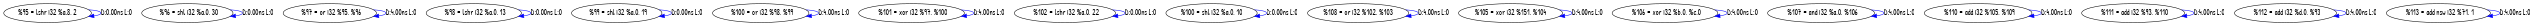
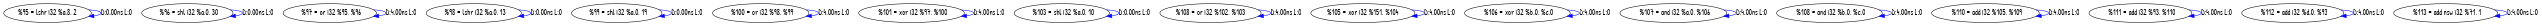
  digraph {
    fontname="Patrick Hand"
    node [fontname="Patrick Hand"]
    edge [color=blue fontname="Patrick Hand"]
    n1 [label="%95 = lshr i32 %a.8, 2"]
    n2 [label="  %96 = shl i32 %a.0, 30"]
    n3 [label="  %97 = or i32 %95, %96"]
    n4 [label="  %98 = lshr i32 %a.0, 13"]
    n5 [label="  %99 = shl i32 %a.0, 19"]
    n6 [label="  %100 = or i32 %98, %99"]
    n7 [label="  %101 = xor i32 %97, %100"]
-   n8 [label="  %102 = lshr i32 %a.0, 22"]
-   n9 [label="%100 = shl i32 %a.0, 10"]
+   n9 [label="  %103 = shl i32 %a.0, 10"]
    n10 [label="%108 = or i32 %102, %103"]
    n11 [label="%105 = xor i32 %151, %104"]
    n12 [label="  %106 = xor i32 %b.0, %c.0"]
    n13 [label="  %107 = and i32 %a.0, %106"]
+   n14 [label="  %108 = and i32 %b.0, %c.0"]
    n15 [label="  %110 = add i32 %105, %109"]
    n16 [label="  %111 = add i32 %93, %110"]
    n17 [label="  %112 = add i32 %d.0, %93"]
    n18 [label="  %113 = add nsw i32 %71, 1"]
    n1 -> n1 [label="D:0.00ns L:0"]
    n2 -> n2 [label="D:0.00ns L:0"]
    n3 -> n3 [label="D:4.00ns L:0"]
    n4 -> n4 [label="D:0.00ns L:0"]
    n5 -> n5 [label="D:0.00ns L:0"]
    n6 -> n6 [label="D:4.00ns L:0"]
    n7 -> n7 [label="D:4.00ns L:0"]
-   n8 -> n8 [label="D:0.00ns L:0"]
    n9 -> n9 [label="D:0.00ns L:0"]
    n10 -> n10 [label="D:4.00ns L:0"]
    n11 -> n11 [label="D:4.00ns L:0"]
    n12 -> n12 [label="D:4.00ns L:0"]
    n13 -> n13 [label="D:4.00ns L:0"]
+   n14 -> n14 [label="D:4.00ns L:0"]
    n15 -> n15 [label="D:4.00ns L:0"]
    n16 -> n16 [label="D:4.00ns L:0"]
    n17 -> n17 [label="D:4.00ns L:0"]
    n18 -> n18 [label="D:4.00ns L:0"]
  }
